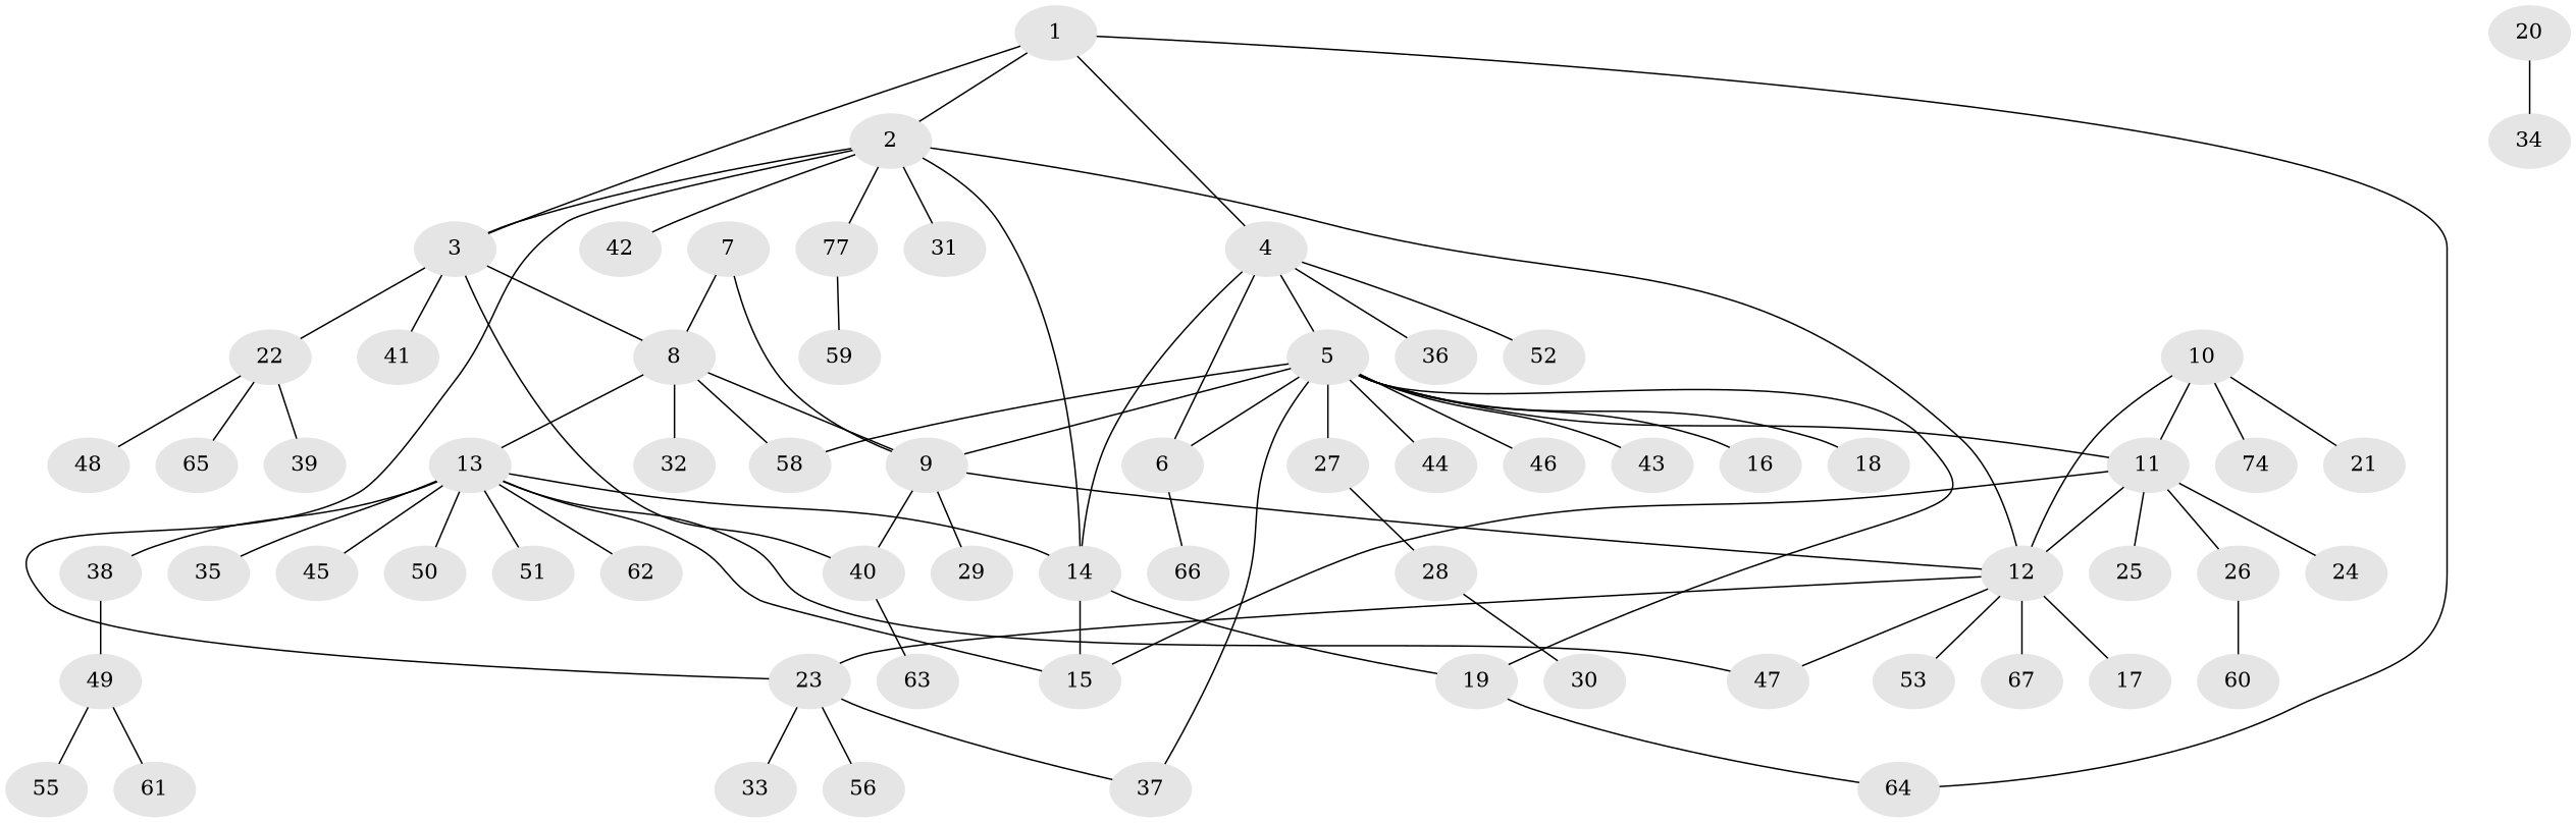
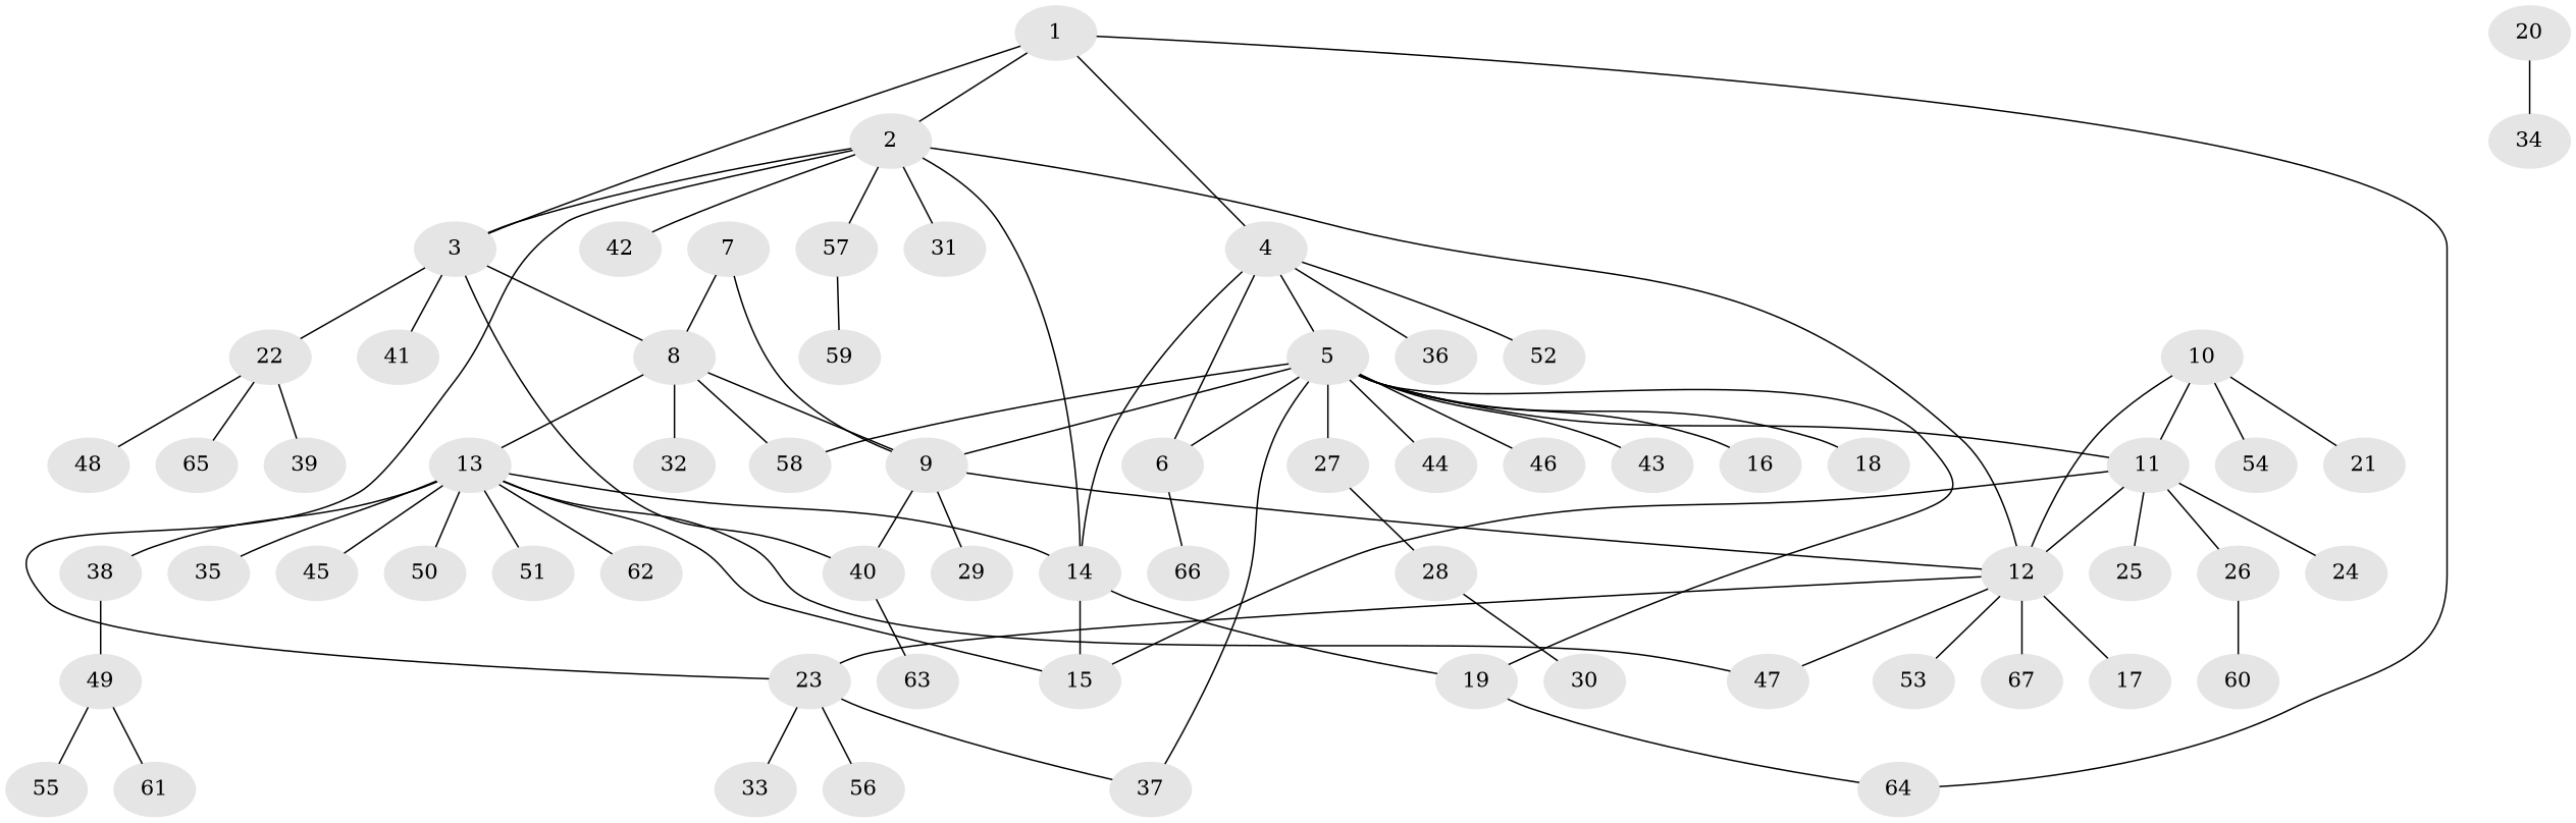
  graph {
    node [color=gray90 style=filled]
    1
    2
    3
    4
    64
    12
    14
    23
    31
    42
-   57 [label=77]
+   57
    8
    22
    40
    41
    5
    6
    36
    52
    17
    47
    53
    67
    19
    15
    37
    33
    56
    59
    9
    58
    13
    32
    39
    48
    65
    63
    43
    11
    16
    18
    27
    44
    46
    66
    29
    24
    25
    26
    28
    7
    35
    38
    45
    50
    51
    62
    10
    21
-   54 [label=74]
+   54
    60
    49
    20
    34
    30
    55
    61
    1 -- 2
    1 -- 3
    1 -- 4
    1 -- 64
    2 -- 3
    2 -- 12
    2 -- 14
    2 -- 23
    2 -- 31
    2 -- 42
    2 -- 57
    3 -- 8
    3 -- 22
    3 -- 40
    3 -- 41
    4 -- 14
    4 -- 5
    4 -- 6
    4 -- 36
    4 -- 52
    12 -- 23
    12 -- 17
    12 -- 47
    12 -- 53
    12 -- 67
    14 -- 19
    14 -- 15
    23 -- 37
    23 -- 33
    23 -- 56
    57 -- 59
    8 -- 9
    8 -- 58
    8 -- 13
    8 -- 32
    22 -- 39
    22 -- 48
    22 -- 65
    40 -- 63
    5 -- 6
    5 -- 19
    5 -- 37
    5 -- 9
    5 -- 58
    5 -- 43
    5 -- 11
    5 -- 16
    5 -- 18
    5 -- 27
    5 -- 44
    5 -- 46
    6 -- 66
    19 -- 64
    9 -- 12
    9 -- 40
    9 -- 29
    13 -- 14
    13 -- 47
    13 -- 15
    13 -- 35
    13 -- 38
    13 -- 45
    13 -- 50
    13 -- 51
    13 -- 62
    11 -- 12
    11 -- 15
    11 -- 24
    11 -- 25
    11 -- 26
    27 -- 28
    26 -- 60
    28 -- 30
    7 -- 8
    7 -- 9
    38 -- 49
    10 -- 12
    10 -- 11
    10 -- 21
    10 -- 54
    49 -- 55
    49 -- 61
    20 -- 34
  }
